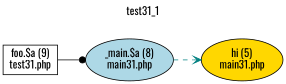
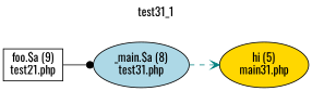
  digraph {
    fontname=Oswald
    label=test31_1
    labelloc=t
    rankdir=LR
    node [fontname=Oswald shape=ellipse style=filled]
    edge [fontname=Oswald]
-   n1 [fillcolor=white label="foo.$a (9)\ntest31.php" shape=box]
-   n2 [fillcolor=lightblue label="_main.$a (8)\nmain31.php"]
+   n1 [fillcolor=white label="foo.$a (9)\ntest21.php" shape=box]
+   n2 [fillcolor=lightblue label="_main.$a (8)\ntest31.php"]
    n3 [fillcolor=gold label="hi (5)\nmain31.php"]
    n1 -> n2 [arrowhead=dot color=black style=solid]
    n2 -> n3 [arrowhead=vee color=teal style=dashed]
  }
